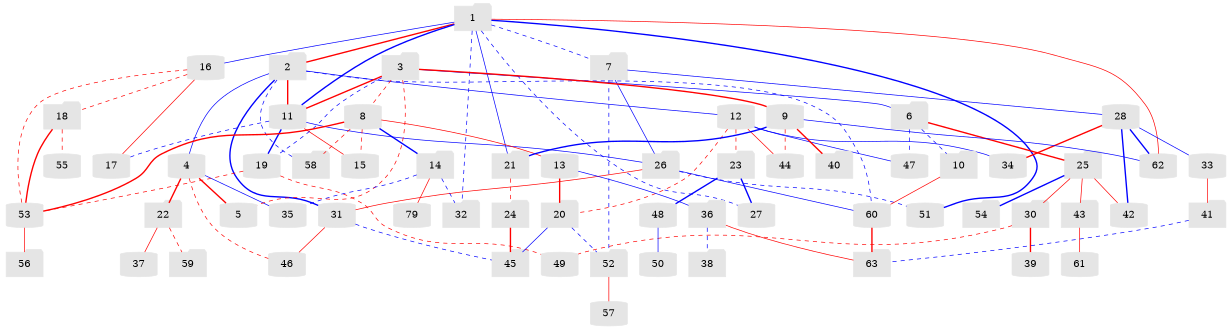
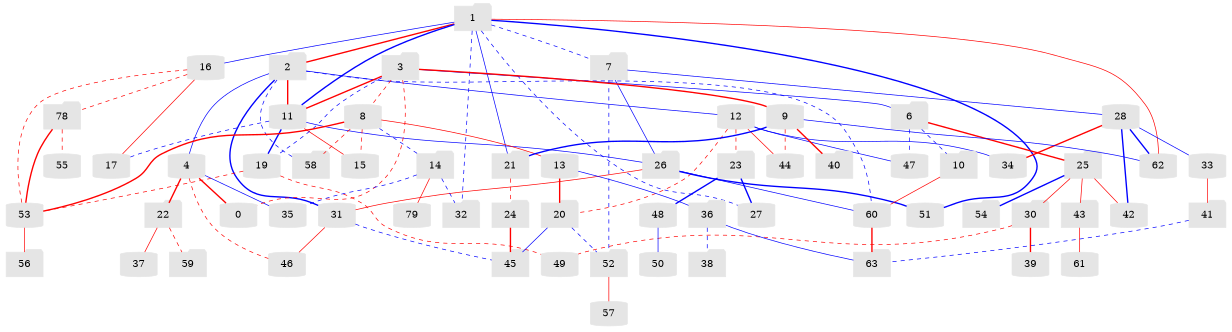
  graph {
    node [color=gray90 shape=cylinder style=filled]
    edge [color=red style=solid weight=1.0]
    1 [shape=folder]
    2 [shape=folder]
    7 [shape=folder]
    11
    16
    21 [shape=folder]
    27
    32 [shape=folder]
    51
    62
    4
    12
    31
    58 [shape=folder]
    60
    26 [shape=folder]
    28
    52 [shape=folder]
    19
    15
    17
    53
-   18 [shape=folder]
+   18 [shape=folder label=78]
    24 [shape=folder]
    3 [shape=folder]
-   5
+   5 [label=0]
    6 [shape=folder]
    8
    9
    22 [shape=folder]
    35
    46
    47
    44
    20 [shape=folder]
    23 [shape=folder]
    34
    45 [shape=folder]
    63 [shape=folder]
    10 [shape=folder]
    25 [shape=folder]
    13
    14 [shape=folder]
    40 [shape=folder]
    49
    37
    59 [shape=folder]
    30 [shape=folder]
    42
    43 [shape=folder]
    54 [shape=folder]
    33
    57
    36 [shape=folder]
    n55 [label=79]
    56 [shape=folder]
    48
    38 [shape=folder]
    55
    50
    39
    61
    41 [shape=folder]
    1 -- 2 [style=bold]
    1 -- 7 [color=blue style=dashed weight=2.0]
    1 -- 11 [color=blue style=bold]
    1 -- 16 [color=blue weight=4.0]
    1 -- 21 [color=blue]
    1 -- 27 [color=blue style=dashed]
    1 -- 32 [color=blue style=dashed]
    1 -- 51 [color=blue style=bold]
    1 -- 62
    2 -- 11 [style=bold]
    2 -- 4 [color=blue]
    2 -- 12 [color=blue]
    2 -- 31 [color=blue style=bold]
    2 -- 58 [color=blue style=dashed]
    2 -- 60 [color=blue style=dashed]
    7 -- 26 [color=blue]
    7 -- 28 [color=blue]
    7 -- 52 [color=blue style=dashed]
    11 -- 26 [color=blue]
    11 -- 19 [color=blue style=bold]
    11 -- 15
    11 -- 17 [color=blue style=dashed weight=2.0]
    16 -- 17
    16 -- 53 [style=dashed]
    16 -- 18 [style=dashed weight=2.0]
    21 -- 24 [style=dashed]
    4 -- 5 [style=bold]
    4 -- 22 [style=bold]
    4 -- 35 [color=blue]
    4 -- 46 [style=dashed]
    12 -- 47 [color=blue]
    12 -- 44
    12 -- 20 [style=dashed weight=2.0]
    12 -- 23 [style=dashed]
    12 -- 34 [color=blue]
    31 -- 46
    31 -- 45 [color=blue style=dashed]
    60 -- 63 [style=bold]
-   26 -- 51 [color=blue style=dashed]
+   26 -- 51 [color=blue style=bold]
    26 -- 31 [weight=2.0]
    26 -- 60 [color=blue]
    28 -- 62 [color=blue style=bold]
    28 -- 34 [style=bold]
    28 -- 42 [color=blue style=bold]
    28 -- 33 [color=blue]
    52 -- 57
    19 -- 53 [style=dashed]
    19 -- 49 [style=dashed]
    53 -- 56
    18 -- 53 [style=bold weight=2.0]
    18 -- 55 [style=dashed]
    24 -- 45 [style=bold weight=3.0]
    3 -- 11 [style=bold]
    3 -- 19 [color=blue style=dashed]
    3 -- 5 [style=dashed]
    3 -- 6 [color=blue weight=2.0]
    3 -- 8 [style=dashed]
    3 -- 9 [style=bold]
    6 -- 47 [color=blue style=dashed]
    6 -- 10 [color=blue style=dashed]
    6 -- 25 [style=bold]
    8 -- 58 [style=dashed]
    8 -- 15 [style=dashed]
    8 -- 53 [style=bold]
    8 -- 13
-   8 -- 14 [color=blue style=bold]
+   8 -- 14 [color=blue style=dashed]
    9 -- 21 [color=blue style=bold]
    9 -- 62 [color=blue]
    9 -- 44 [style=dashed]
    9 -- 40 [style=bold]
    22 -- 37
    22 -- 59 [style=dashed]
    20 -- 52 [color=blue style=dashed]
    20 -- 45 [color=blue weight=2.0]
    23 -- 27 [color=blue style=bold]
    23 -- 48 [color=blue style=bold]
    10 -- 60
    25 -- 30
    25 -- 42
    25 -- 43
    25 -- 54 [color=blue style=bold]
    13 -- 20 [style=bold]
    13 -- 36 [color=blue]
    14 -- 32 [color=blue style=dashed]
    14 -- 35 [color=blue style=dashed]
    14 -- n55
    30 -- 49 [style=dashed]
    30 -- 39 [style=bold weight=2.0]
    43 -- 61
    33 -- 41 [weight=2.0]
-   36 -- 63
+   36 -- 63 [color=blue]
    36 -- 38 [color=blue style=dashed]
    48 -- 50 [color=blue weight=2.0]
    41 -- 63 [color=blue style=dashed]
  }
